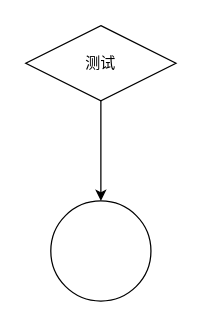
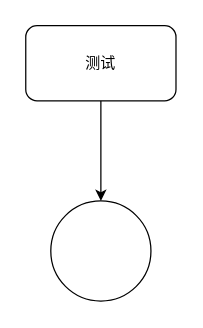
  <mxCell id="0" />
  <mxCell id="1" parent="0" />
  <mxCell id="2" style="edgeStyle=orthogonalEdgeStyle;rounded=0;orthogonalLoop=1;jettySize=auto;html=1;" parent="1" source="3" target="4" edge="1"><mxGeometry relative="1" as="geometry" /></mxCell>
- <mxCell id="3" value="测试" style="rhombus;whiteSpace=wrap;html=1;" parent="1" vertex="1"><mxGeometry x="20" y="20" width="120" height="60" as="geometry" /></mxCell>
+ <mxCell id="3" value="测试" style="rounded=1;whiteSpace=wrap;html=1;" parent="1" vertex="1"><mxGeometry x="20" y="20" width="120" height="60" as="geometry" /></mxCell>
  <mxCell id="4" value="" style="ellipse;whiteSpace=wrap;html=1;aspect=fixed;" parent="1" vertex="1"><mxGeometry x="40" y="160" width="80" height="80" as="geometry" /></mxCell>
